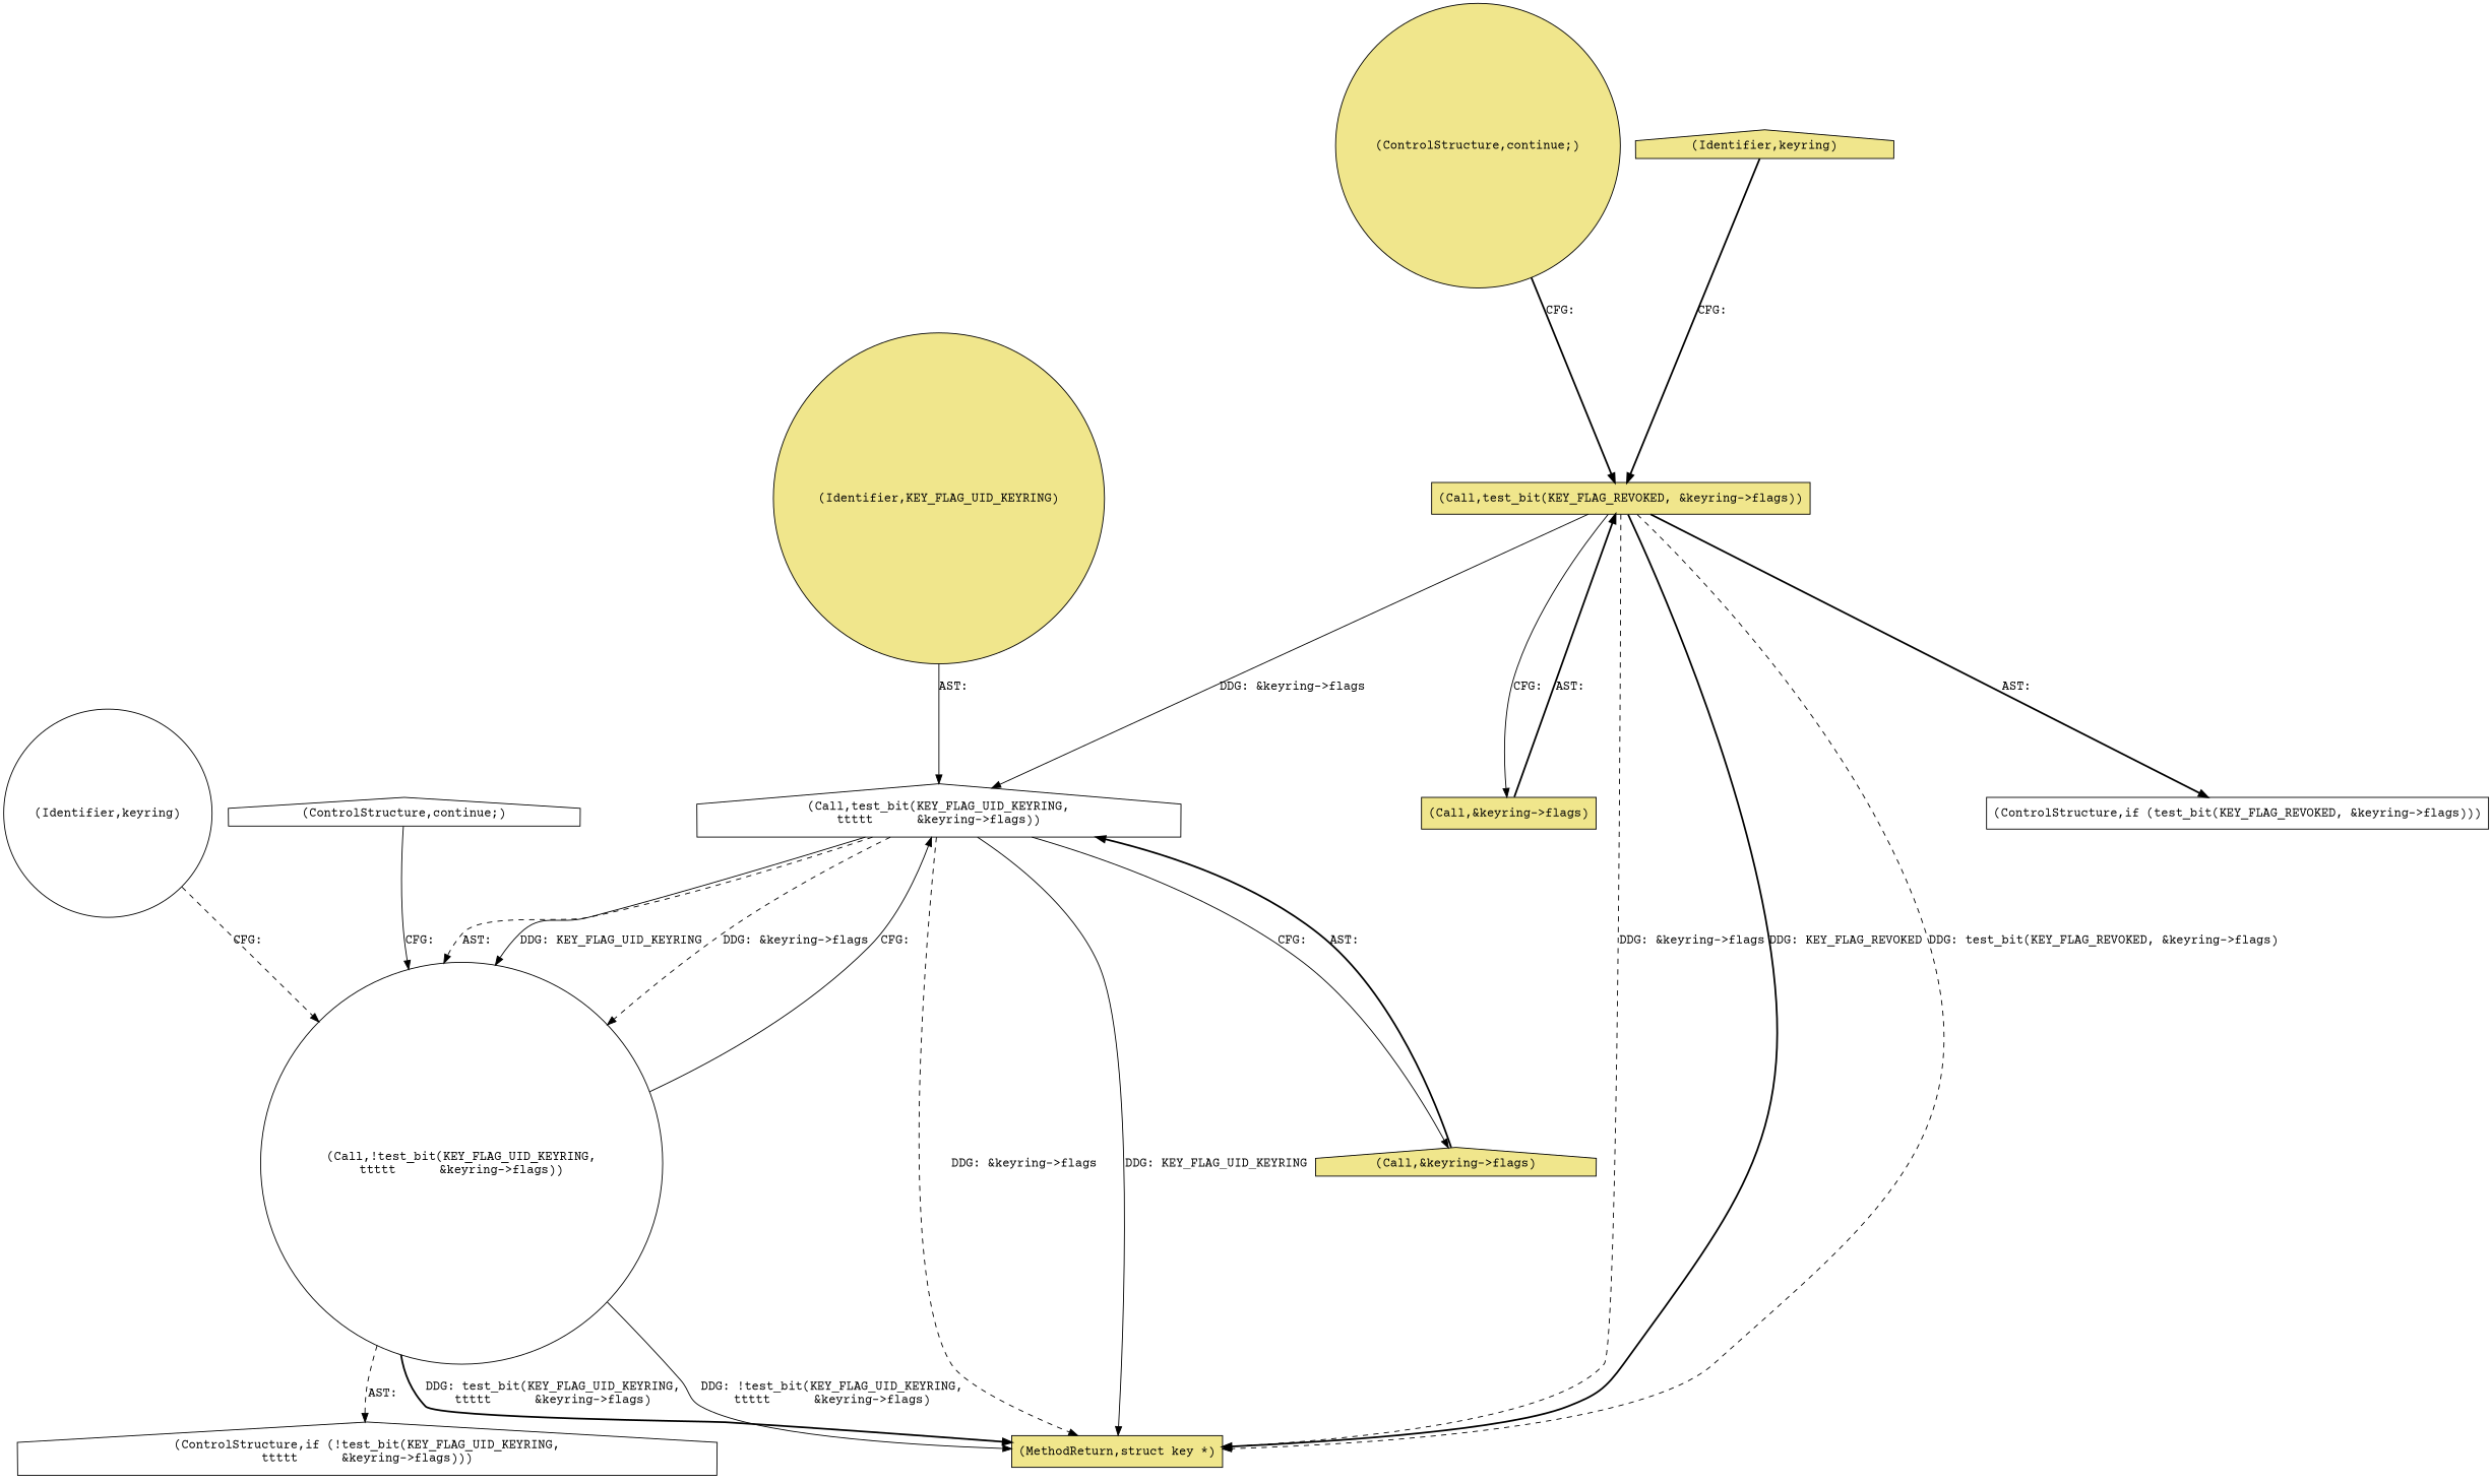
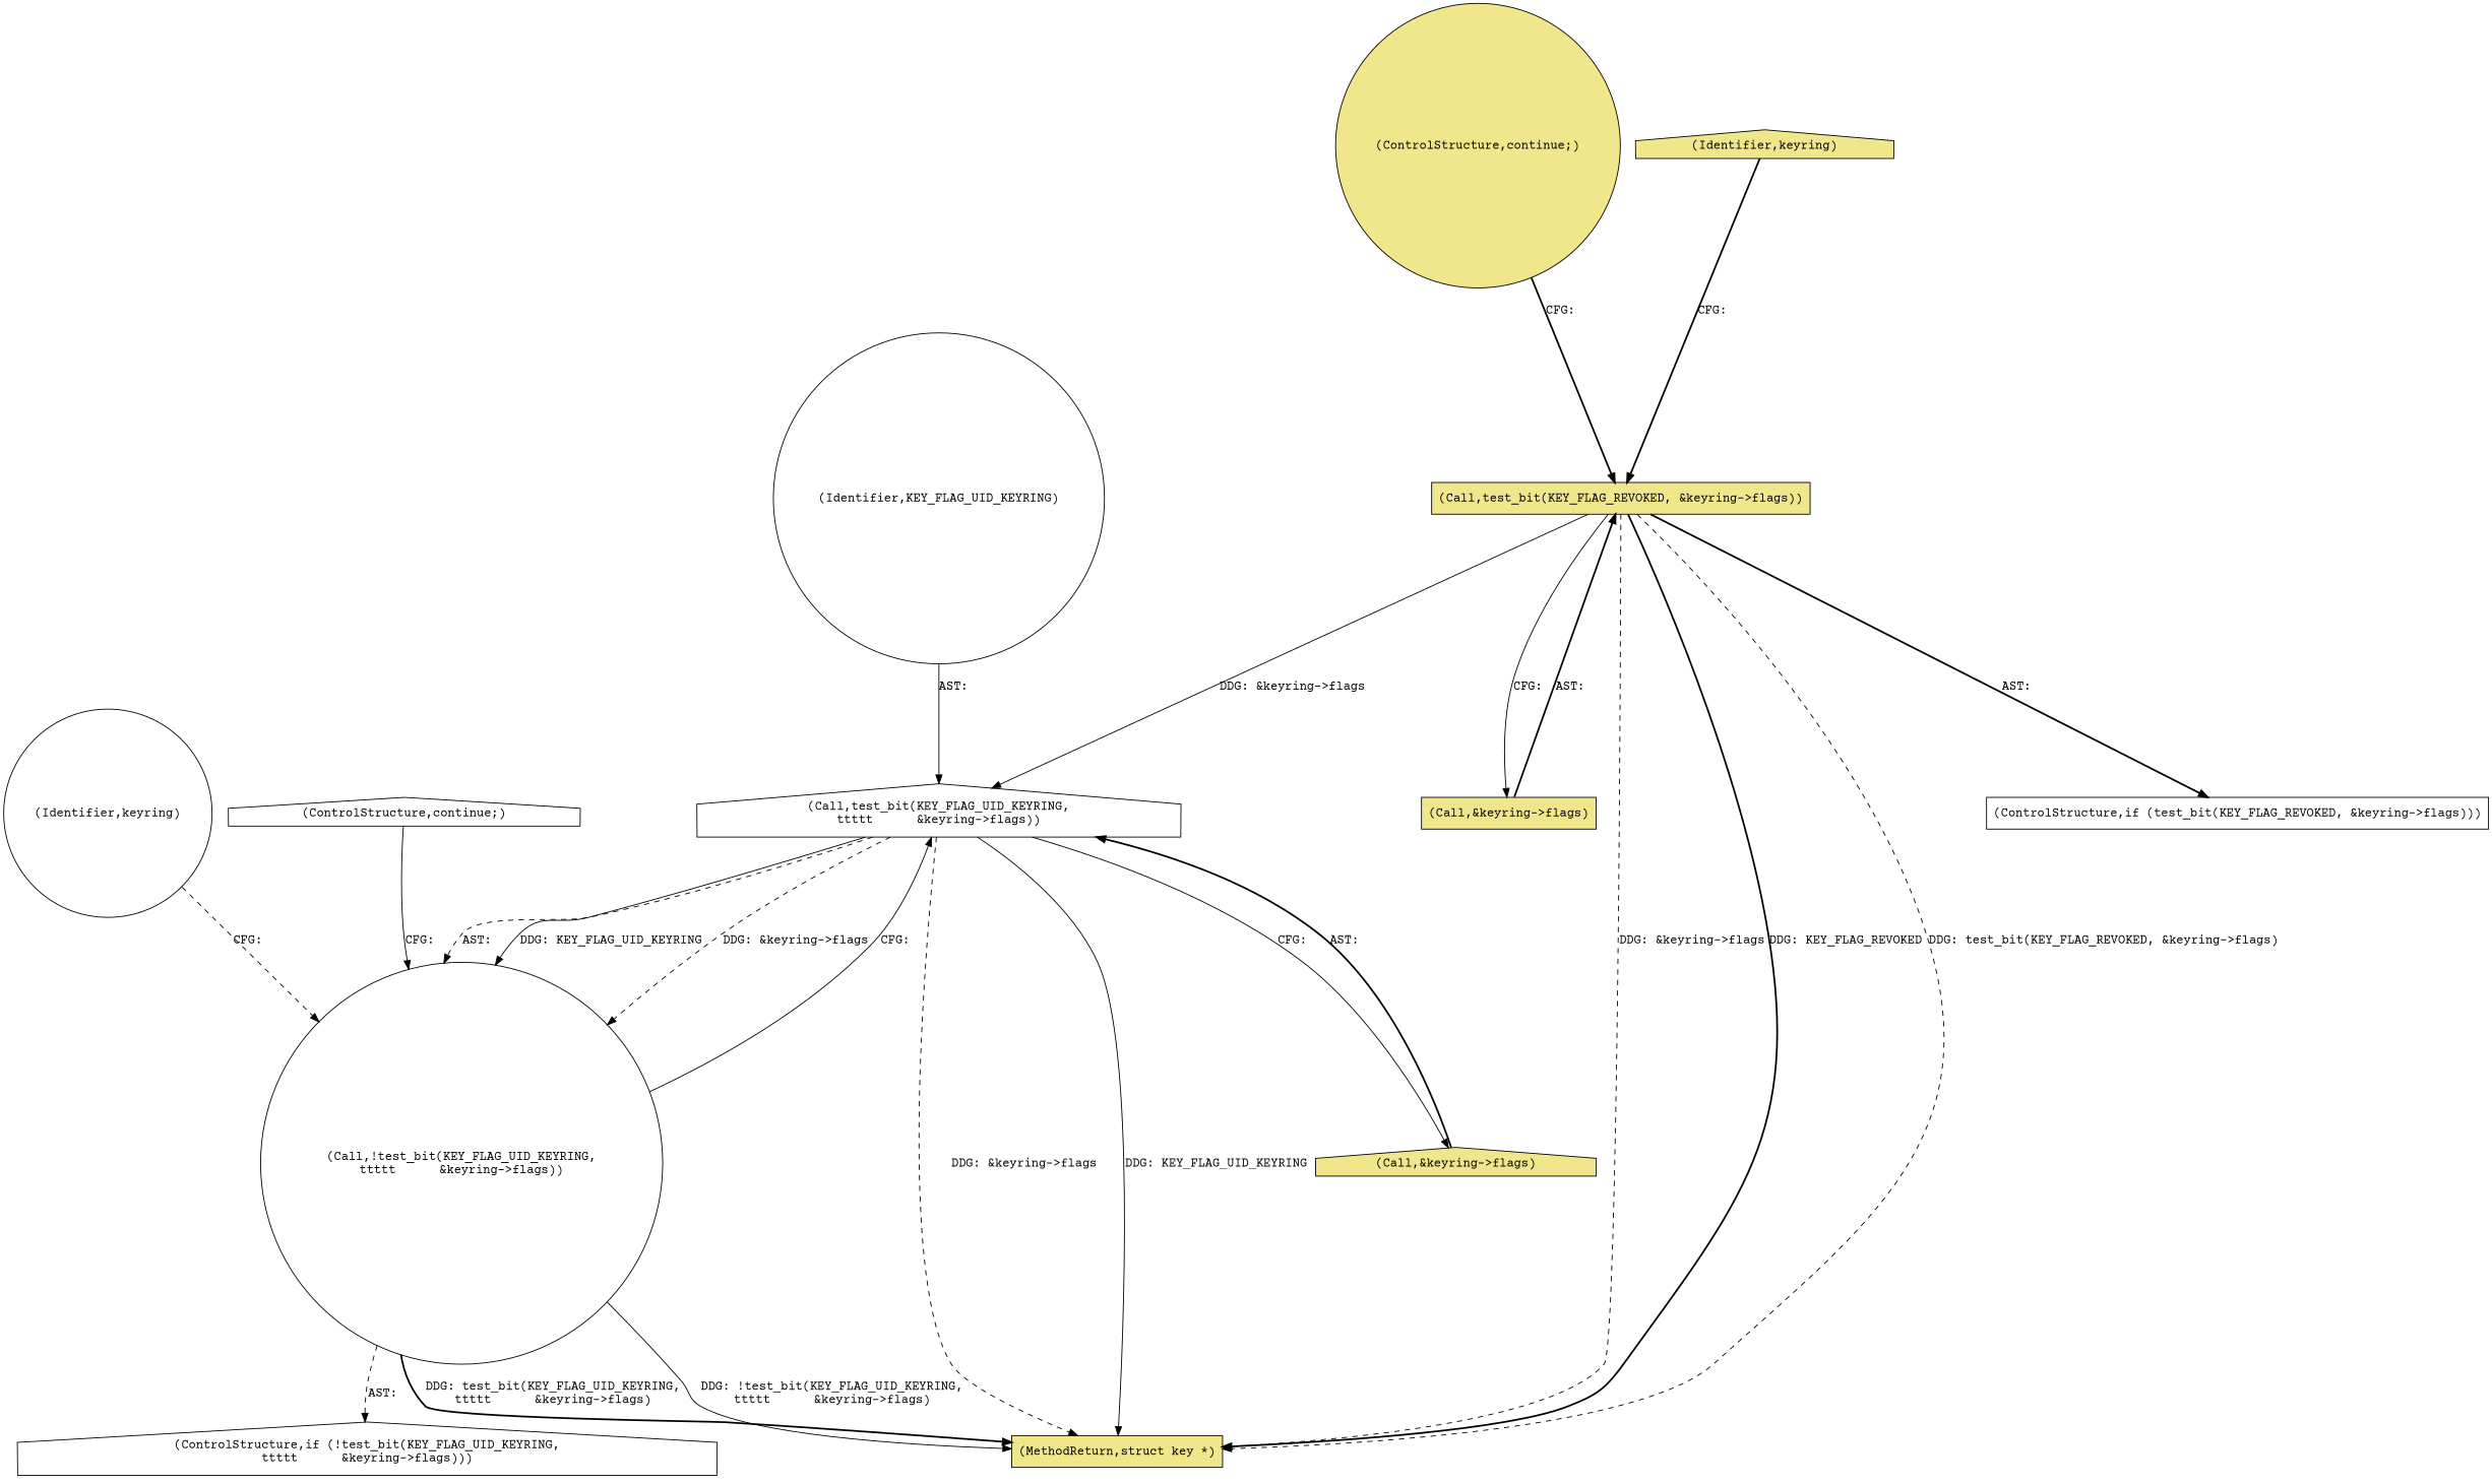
  digraph {
    fontname="Courier Prime"
    node [fillcolor=white fontname="Courier Prime" shape=house style=filled]
    edge [fontname="Courier Prime" style=solid]
    n1 [fillcolor=khaki label="(Call,test_bit(KEY_FLAG_REVOKED, &keyring->flags))" shape=box]
    n2 [label="(Call,test_bit(KEY_FLAG_UID_KEYRING,\n\t\t\t\t\t      &keyring->flags))"]
    n3 [fillcolor=khaki label="(Call,&keyring->flags)" shape=box]
    n4 [fillcolor=khaki label="(MethodReturn,struct key *)" shape=box]
    n5 [label="(ControlStructure,if (test_bit(KEY_FLAG_REVOKED, &keyring->flags)))" shape=box]
    n6 [label="(Call,!test_bit(KEY_FLAG_UID_KEYRING,\n\t\t\t\t\t      &keyring->flags))" shape=circle]
    n7 [fillcolor=khaki label="(Call,&keyring->flags)"]
    n8 [label="(ControlStructure,if (!test_bit(KEY_FLAG_UID_KEYRING,\n\t\t\t\t\t      &keyring->flags)))"]
    n9 [fillcolor=khaki label="(ControlStructure,continue;)" shape=circle]
    n10 [label="(Identifier,keyring)" shape=circle]
    n11 [label="(ControlStructure,continue;)"]
    n12 [fillcolor=khaki label="(Identifier,keyring)"]
-   n13 [fillcolor=khaki label="(Identifier,KEY_FLAG_UID_KEYRING)" shape=circle]
+   n13 [label="(Identifier,KEY_FLAG_UID_KEYRING)" shape=circle]
    n1 -> n2 [label="DDG: &keyring->flags"]
    n1 -> n3 [label="CFG: "]
    n1 -> n4 [label="DDG: &keyring->flags" style=dashed]
    n1 -> n4 [label="DDG: KEY_FLAG_REVOKED" style=bold]
    n1 -> n4 [label="DDG: test_bit(KEY_FLAG_REVOKED, &keyring->flags)" style=dashed]
    n1 -> n5 [label="AST: " style=bold]
    n2 -> n4 [label="DDG: &keyring->flags" style=dashed]
    n2 -> n4 [label="DDG: KEY_FLAG_UID_KEYRING"]
    n2 -> n6 [label="AST: " style=dashed]
    n2 -> n6 [label="DDG: KEY_FLAG_UID_KEYRING"]
    n2 -> n6 [label="DDG: &keyring->flags" style=dashed]
    n2 -> n7 [label="CFG: "]
    n3 -> n1 [label="AST: " style=bold]
    n6 -> n2 [label="CFG: "]
    n6 -> n4 [label="DDG: test_bit(KEY_FLAG_UID_KEYRING,\n\t\t\t\t\t      &keyring->flags)" style=bold]
    n6 -> n4 [label="DDG: !test_bit(KEY_FLAG_UID_KEYRING,\n\t\t\t\t\t      &keyring->flags)"]
    n6 -> n8 [label="AST: " style=dashed]
    n7 -> n2 [label="AST: " style=bold]
    n9 -> n1 [label="CFG: " style=bold]
    n10 -> n6 [label="CFG: " style=dashed]
    n11 -> n6 [label="CFG: "]
    n12 -> n1 [label="CFG: " style=bold]
    n13 -> n2 [label="AST: "]
  }
